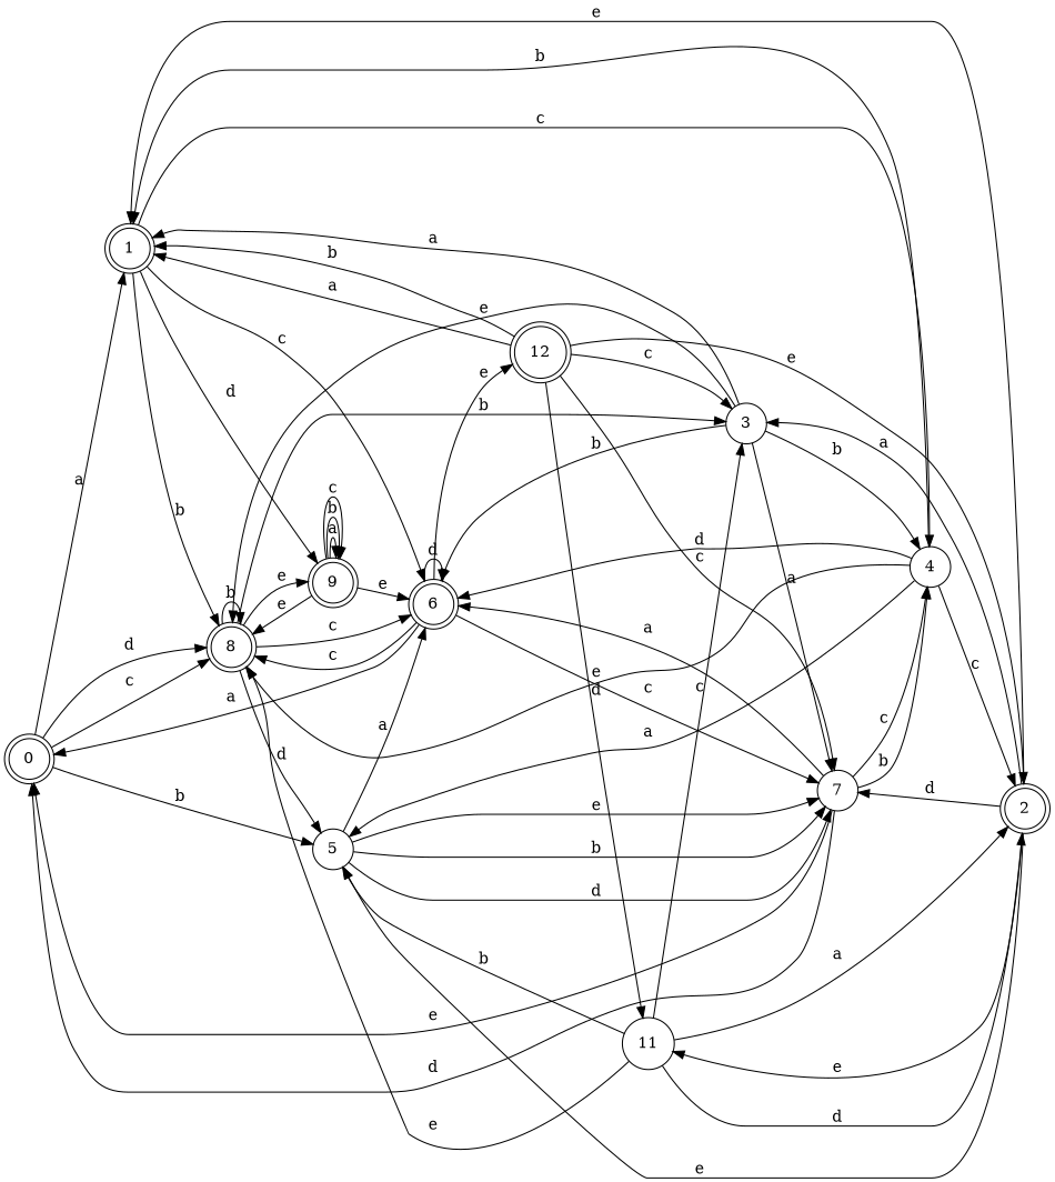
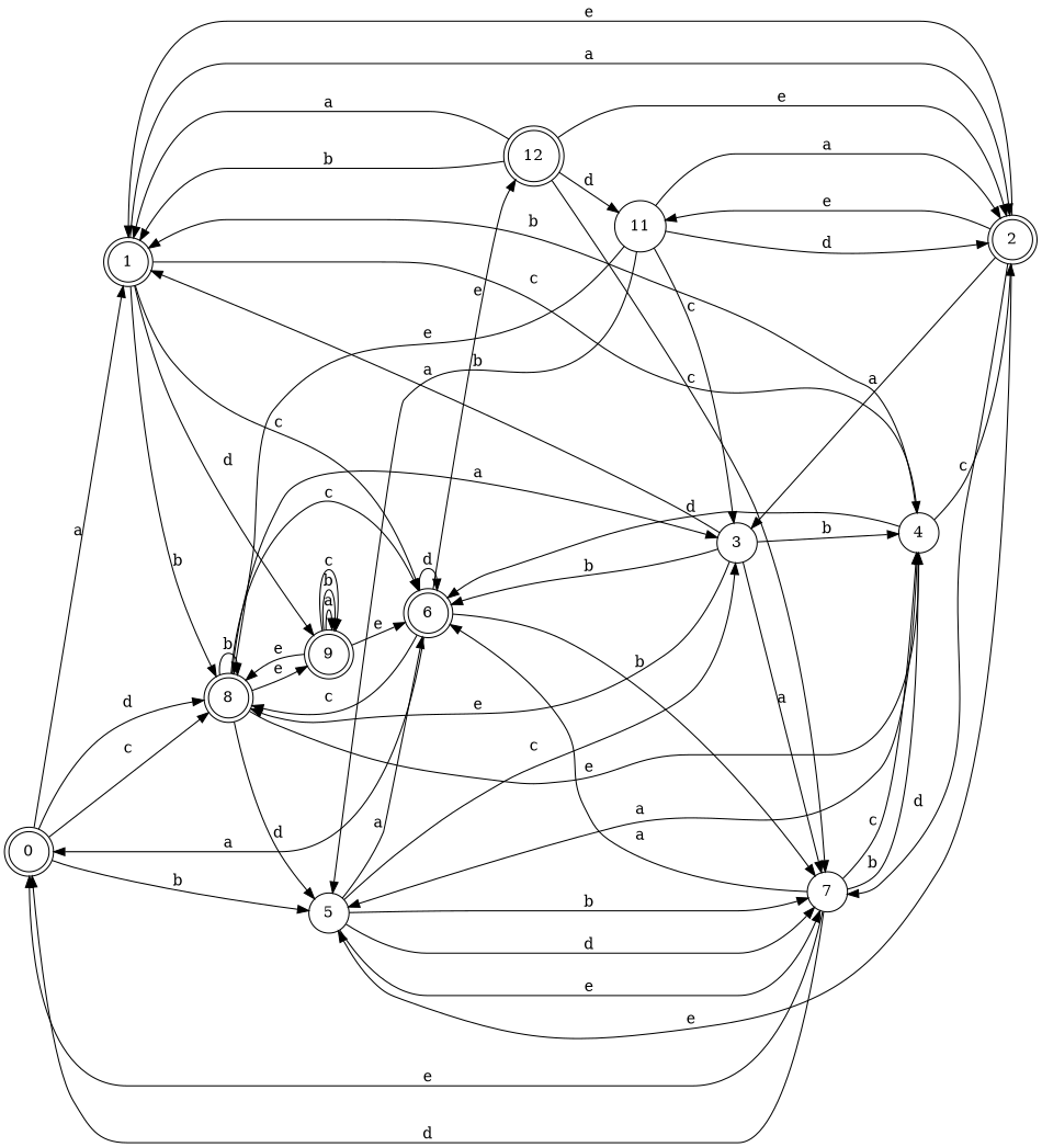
  digraph {
    rankdir=LR
    node [color=black fillcolor=white shape=doublecircle style="rounded,filled"]
    n1 [label=0]
    n2 [label=1]
    n3 [label=5 shape=circle style=filled]
    n4 [label=8]
    n5 [label=2]
    n6 [label=4 shape=circle style=filled]
    n7 [label=6]
    n8 [label=9]
    n9 [label=3 shape=circle style=filled]
    n10 [label=7 shape=circle style=filled]
    n11 [label=11 shape=circle style=filled]
    n12 [label=12]
    n1 -> n2 [label=a]
    n1 -> n3 [label=b]
    n1 -> n4 [label=c]
    n1 -> n4 [label=d]
    n2 -> n4 [label=b]
+   n2 -> n5 [label=a]
    n2 -> n6 [label=c]
    n2 -> n7 [label=c]
    n2 -> n8 [label=d]
    n3 -> n7 [label=a]
-   n12 -> n9 [label=c]
+   n3 -> n9 [label=c]
    n3 -> n10 [label=b]
    n3 -> n10 [label=d]
    n3 -> n10 [label=e]
    n4 -> n3 [label=d]
    n4 -> n4 [label=b]
    n4 -> n7 [label=c]
    n4 -> n8 [label=e]
-   n4 -> n9 [label=b]
+   n4 -> n9 [label=a]
    n5 -> n2 [label=e]
    n5 -> n3 [label=e]
    n5 -> n9 [label=a]
    n5 -> n10 [label=d]
    n5 -> n11 [label=e]
    n6 -> n2 [label=b]
    n6 -> n3 [label=a]
-   n6 -> n4 [label=e]
+   n4 -> n6 [label=e]
    n6 -> n5 [label=c]
    n6 -> n7 [label=d]
    n7 -> n1 [label=a]
    n7 -> n4 [label=c]
    n7 -> n7 [label=d]
-   n7 -> n10 [label=c]
+   n7 -> n10 [label=b]
    n7 -> n12 [label=e]
    n8 -> n4 [label=e]
    n8 -> n7 [label=e]
    n8 -> n8 [label=a]
    n8 -> n8 [label=b]
    n8 -> n8 [label=c]
    n9 -> n2 [label=a]
    n9 -> n4 [label=e]
    n9 -> n6 [label=b]
    n9 -> n7 [label=b]
    n9 -> n10 [label=a]
    n10 -> n1 [label=d]
    n10 -> n1 [label=e]
    n10 -> n6 [label=b]
    n10 -> n6 [label=c]
    n10 -> n7 [label=a]
    n11 -> n3 [label=b]
    n11 -> n4 [label=e]
    n11 -> n5 [label=a]
    n11 -> n5 [label=d]
    n11 -> n9 [label=c]
    n12 -> n2 [label=a]
    n12 -> n2 [label=b]
    n12 -> n5 [label=e]
    n12 -> n10 [label=c]
    n12 -> n11 [label=d]
  }
